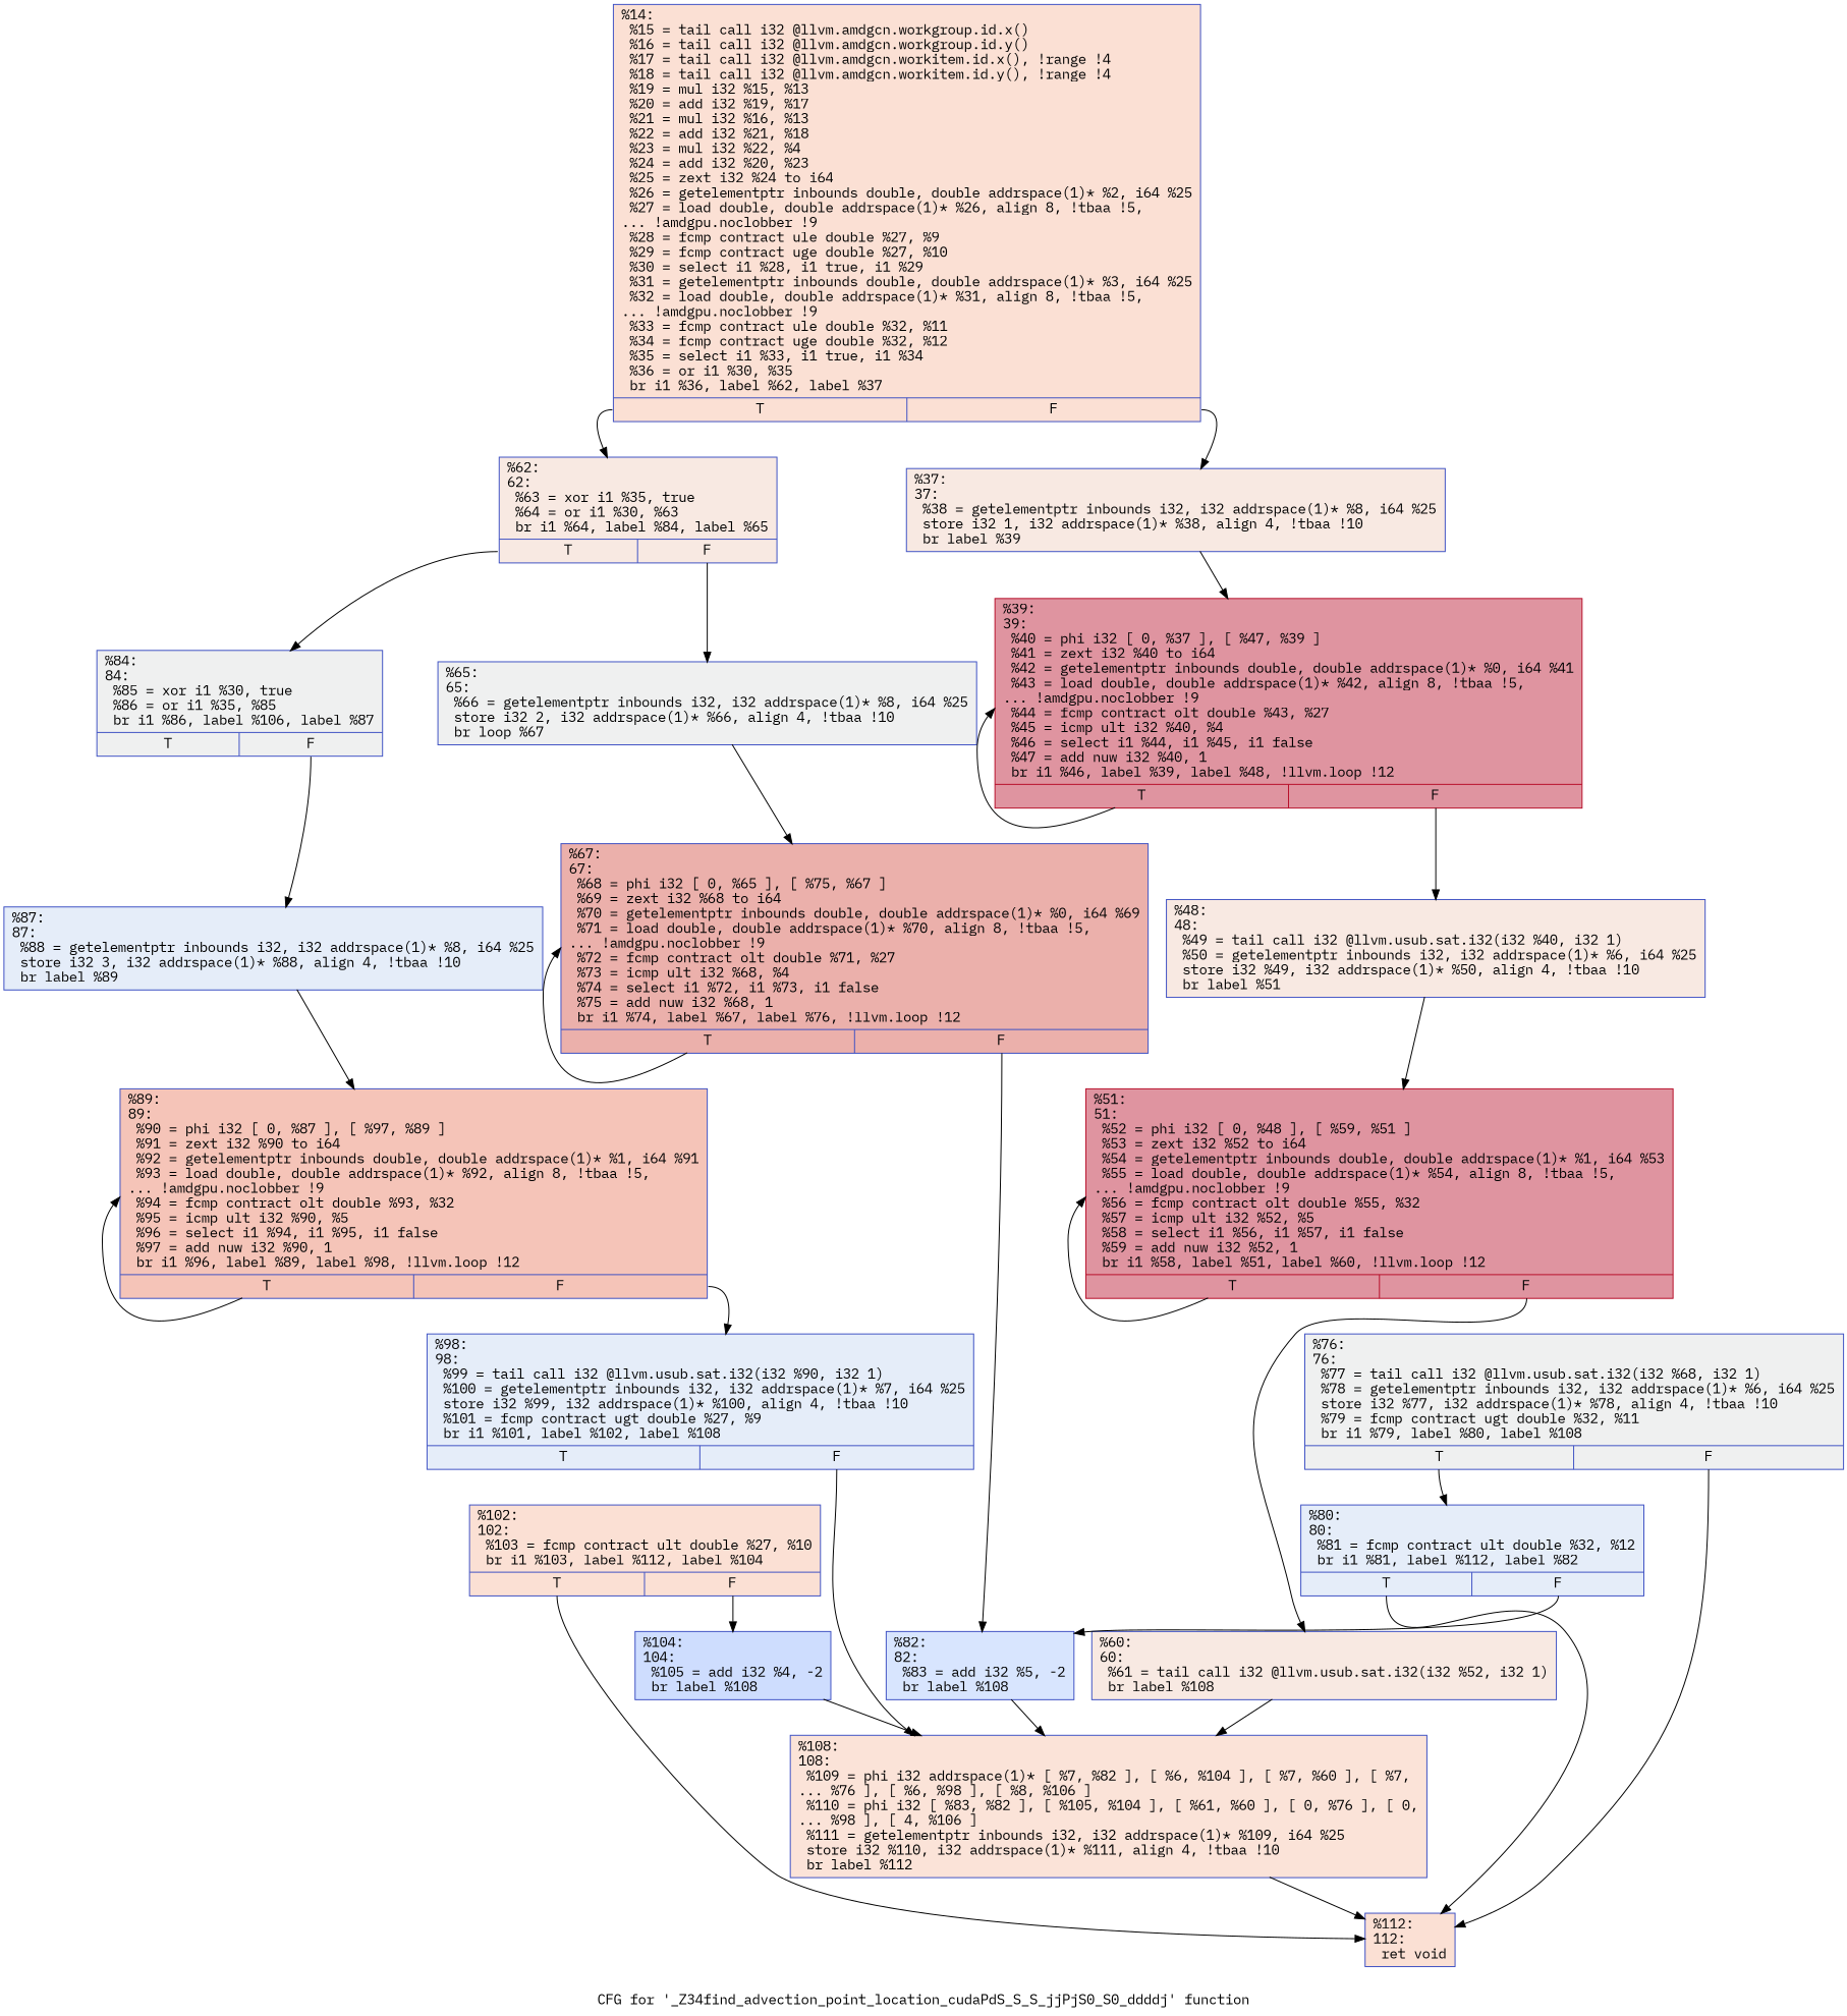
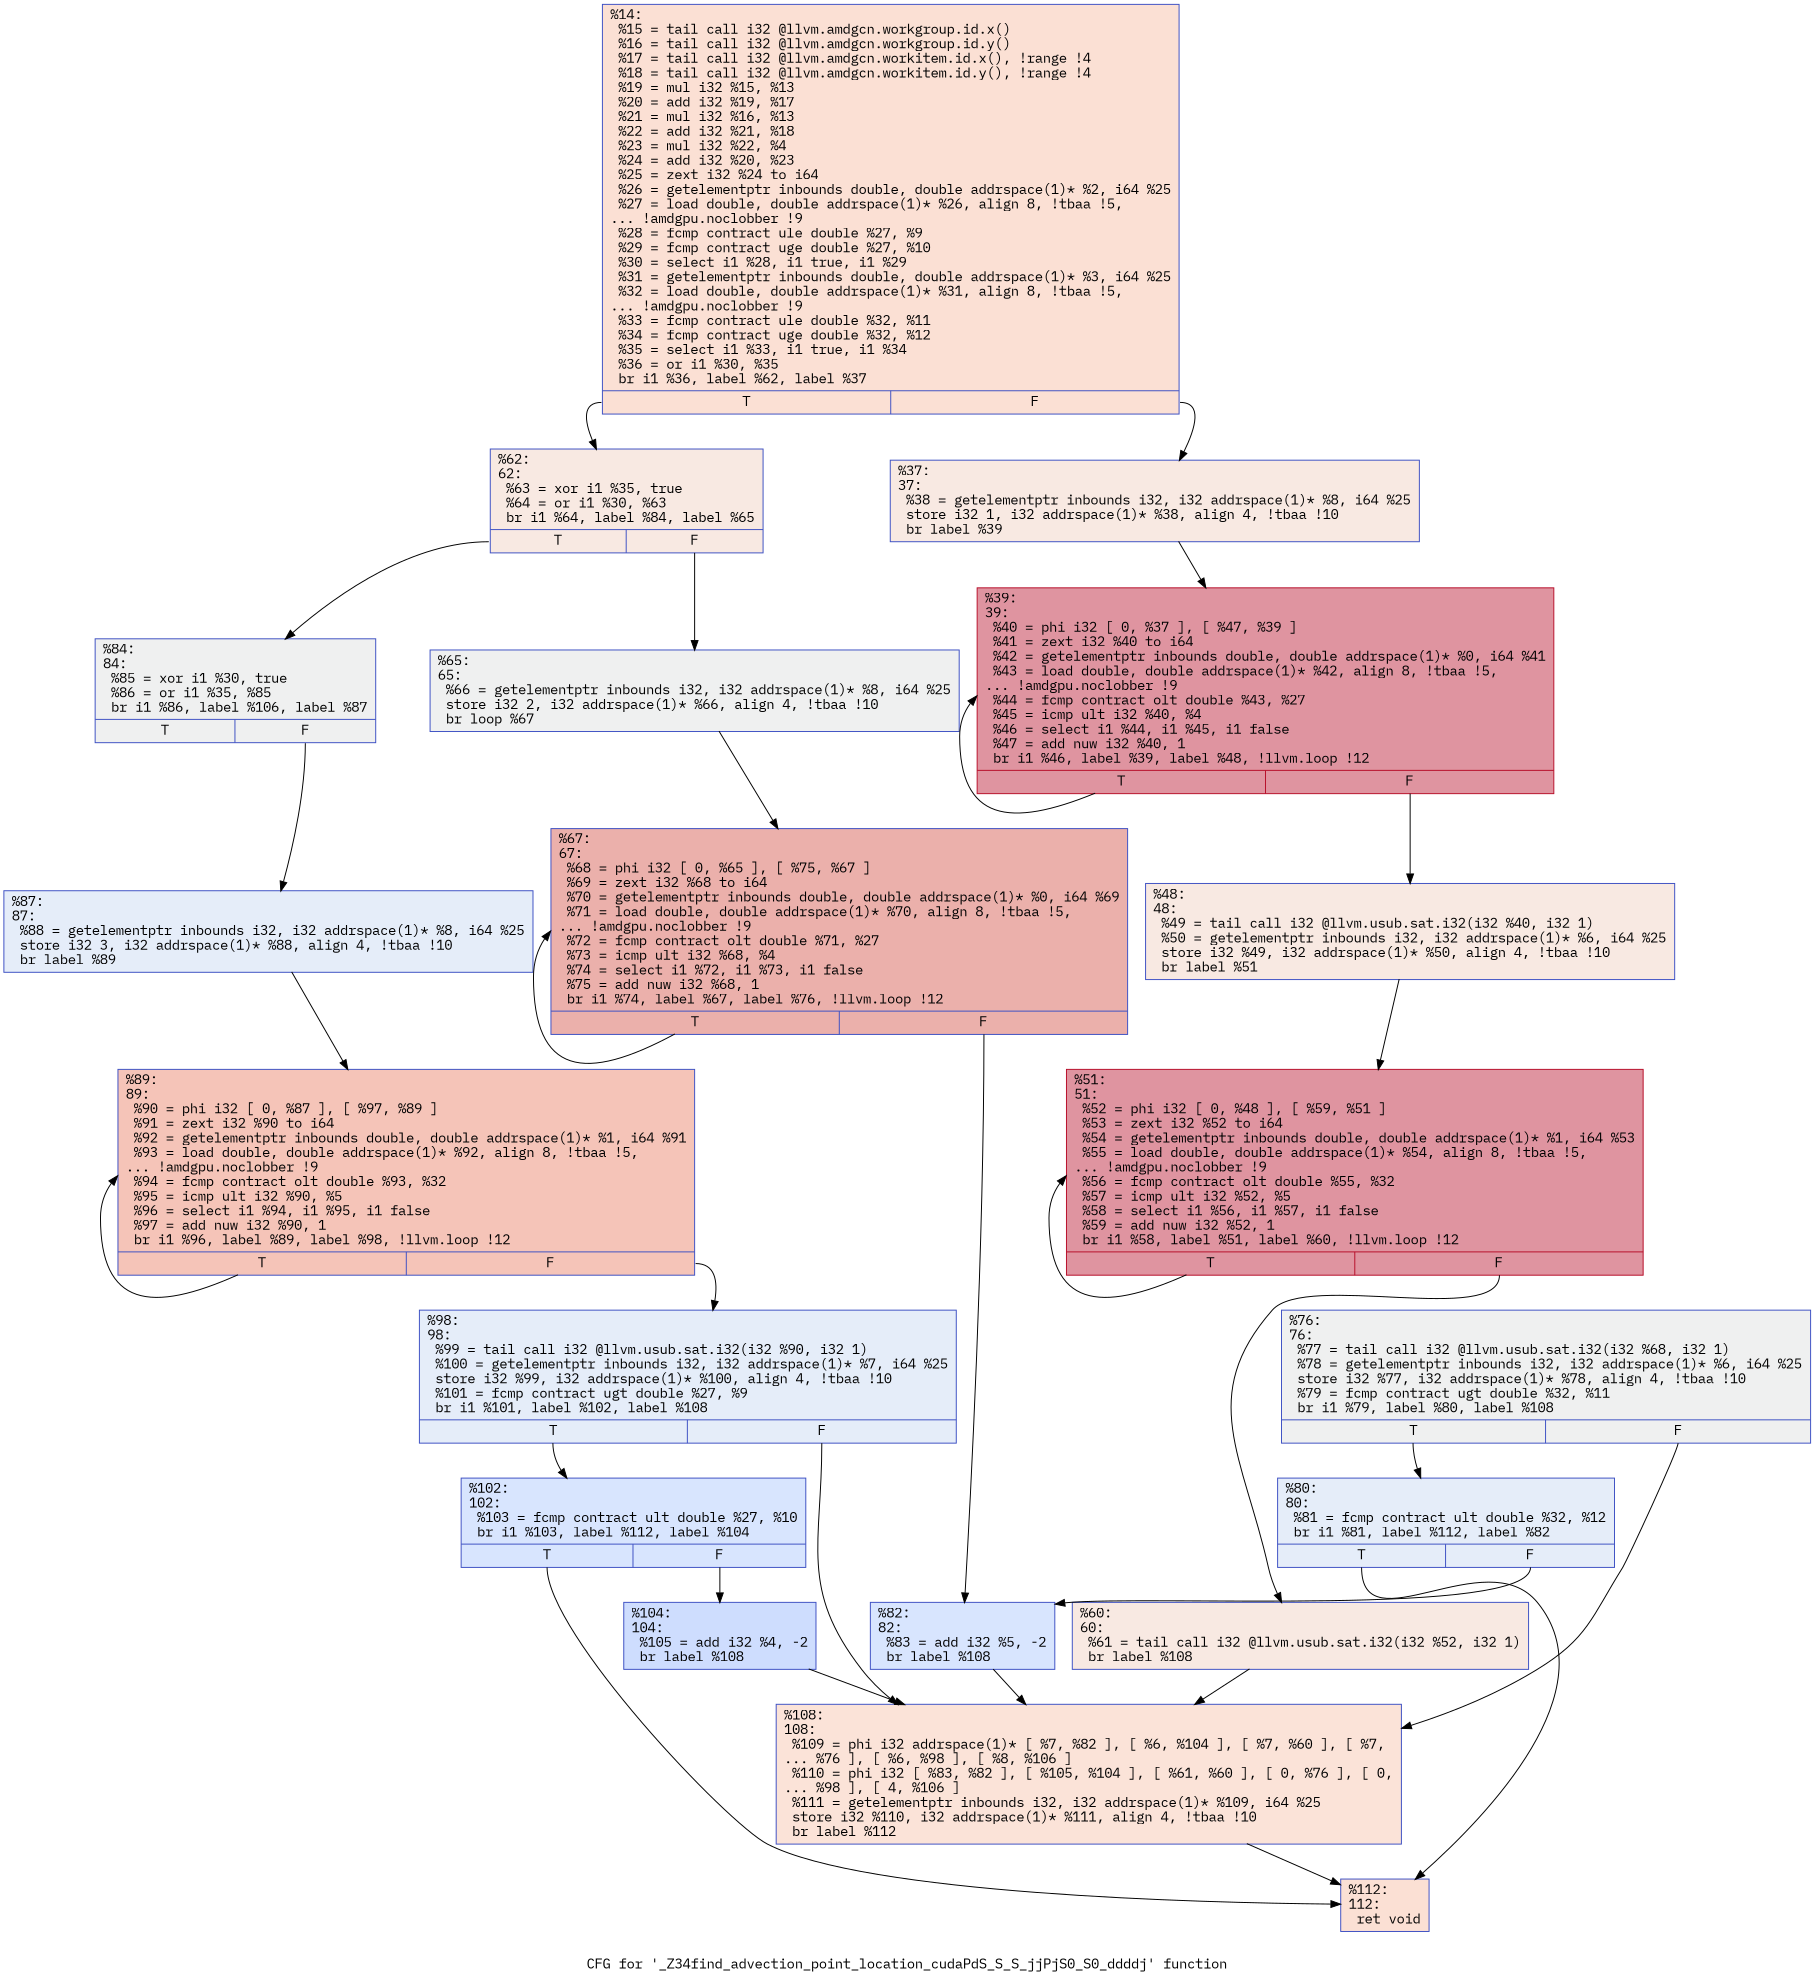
  digraph {
    fontname="IBM Plex Mono"
    label="CFG for '_Z34find_advection_point_location_cudaPdS_S_S_jjPjS0_S0_ddddj' function"
    node [color="#3d50c3ff" fillcolor="#efcebd70" fontname="IBM Plex Mono" shape=record style=filled]
    edge [fontname="IBM Plex Mono" tailport=s0]
    n1 [fillcolor="#f7b99e70" label="{%14:\l  %15 = tail call i32 @llvm.amdgcn.workgroup.id.x()\l  %16 = tail call i32 @llvm.amdgcn.workgroup.id.y()\l  %17 = tail call i32 @llvm.amdgcn.workitem.id.x(), !range !4\l  %18 = tail call i32 @llvm.amdgcn.workitem.id.y(), !range !4\l  %19 = mul i32 %15, %13\l  %20 = add i32 %19, %17\l  %21 = mul i32 %16, %13\l  %22 = add i32 %21, %18\l  %23 = mul i32 %22, %4\l  %24 = add i32 %20, %23\l  %25 = zext i32 %24 to i64\l  %26 = getelementptr inbounds double, double addrspace(1)* %2, i64 %25\l  %27 = load double, double addrspace(1)* %26, align 8, !tbaa !5,\l... !amdgpu.noclobber !9\l  %28 = fcmp contract ule double %27, %9\l  %29 = fcmp contract uge double %27, %10\l  %30 = select i1 %28, i1 true, i1 %29\l  %31 = getelementptr inbounds double, double addrspace(1)* %3, i64 %25\l  %32 = load double, double addrspace(1)* %31, align 8, !tbaa !5,\l... !amdgpu.noclobber !9\l  %33 = fcmp contract ule double %32, %11\l  %34 = fcmp contract uge double %32, %12\l  %35 = select i1 %33, i1 true, i1 %34\l  %36 = or i1 %30, %35\l  br i1 %36, label %62, label %37\l|{<s0>T|<s1>F}}"]
    n2 [label="{%62:\l62:                                               \l  %63 = xor i1 %35, true\l  %64 = or i1 %30, %63\l  br i1 %64, label %84, label %65\l|{<s0>T|<s1>F}}"]
    n3 [label="{%37:\l37:                                               \l  %38 = getelementptr inbounds i32, i32 addrspace(1)* %8, i64 %25\l  store i32 1, i32 addrspace(1)* %38, align 4, !tbaa !10\l  br label %39\l}"]
    n4 [fillcolor="#dbdcde70" label="{%84:\l84:                                               \l  %85 = xor i1 %30, true\l  %86 = or i1 %35, %85\l  br i1 %86, label %106, label %87\l|{<s0>T|<s1>F}}"]
    n5 [fillcolor="#dbdcde70" label="{%65:\l65:                                               \l  %66 = getelementptr inbounds i32, i32 addrspace(1)* %8, i64 %25\l  store i32 2, i32 addrspace(1)* %66, align 4, !tbaa !10\l  br loop %67\l}"]
    n6 [color="#b70d28ff" fillcolor="#b70d2870" label="{%39:\l39:                                               \l  %40 = phi i32 [ 0, %37 ], [ %47, %39 ]\l  %41 = zext i32 %40 to i64\l  %42 = getelementptr inbounds double, double addrspace(1)* %0, i64 %41\l  %43 = load double, double addrspace(1)* %42, align 8, !tbaa !5,\l... !amdgpu.noclobber !9\l  %44 = fcmp contract olt double %43, %27\l  %45 = icmp ult i32 %40, %4\l  %46 = select i1 %44, i1 %45, i1 false\l  %47 = add nuw i32 %40, 1\l  br i1 %46, label %39, label %48, !llvm.loop !12\l|{<s0>T|<s1>F}}"]
    n7 [fillcolor="#c5d6f270" label="{%87:\l87:                                               \l  %88 = getelementptr inbounds i32, i32 addrspace(1)* %8, i64 %25\l  store i32 3, i32 addrspace(1)* %88, align 4, !tbaa !10\l  br label %89\l}"]
    n8 [fillcolor="#d24b4070" label="{%67:\l67:                                               \l  %68 = phi i32 [ 0, %65 ], [ %75, %67 ]\l  %69 = zext i32 %68 to i64\l  %70 = getelementptr inbounds double, double addrspace(1)* %0, i64 %69\l  %71 = load double, double addrspace(1)* %70, align 8, !tbaa !5,\l... !amdgpu.noclobber !9\l  %72 = fcmp contract olt double %71, %27\l  %73 = icmp ult i32 %68, %4\l  %74 = select i1 %72, i1 %73, i1 false\l  %75 = add nuw i32 %68, 1\l  br i1 %74, label %67, label %76, !llvm.loop !12\l|{<s0>T|<s1>F}}"]
    n9 [label="{%48:\l48:                                               \l  %49 = tail call i32 @llvm.usub.sat.i32(i32 %40, i32 1)\l  %50 = getelementptr inbounds i32, i32 addrspace(1)* %6, i64 %25\l  store i32 %49, i32 addrspace(1)* %50, align 4, !tbaa !10\l  br label %51\l}"]
    n10 [color="#b70d28ff" fillcolor="#b70d2870" label="{%51:\l51:                                               \l  %52 = phi i32 [ 0, %48 ], [ %59, %51 ]\l  %53 = zext i32 %52 to i64\l  %54 = getelementptr inbounds double, double addrspace(1)* %1, i64 %53\l  %55 = load double, double addrspace(1)* %54, align 8, !tbaa !5,\l... !amdgpu.noclobber !9\l  %56 = fcmp contract olt double %55, %32\l  %57 = icmp ult i32 %52, %5\l  %58 = select i1 %56, i1 %57, i1 false\l  %59 = add nuw i32 %52, 1\l  br i1 %58, label %51, label %60, !llvm.loop !12\l|{<s0>T|<s1>F}}"]
    n11 [label="{%60:\l60:                                               \l  %61 = tail call i32 @llvm.usub.sat.i32(i32 %52, i32 1)\l  br label %108\l}"]
    n12 [fillcolor="#f6bfa670" label="{%108:\l108:                                              \l  %109 = phi i32 addrspace(1)* [ %7, %82 ], [ %6, %104 ], [ %7, %60 ], [ %7,\l... %76 ], [ %6, %98 ], [ %8, %106 ]\l  %110 = phi i32 [ %83, %82 ], [ %105, %104 ], [ %61, %60 ], [ 0, %76 ], [ 0,\l... %98 ], [ 4, %106 ]\l  %111 = getelementptr inbounds i32, i32 addrspace(1)* %109, i64 %25\l  store i32 %110, i32 addrspace(1)* %111, align 4, !tbaa !10\l  br label %112\l}"]
    n13 [fillcolor="#f7b99e70" label="{%112:\l112:                                              \l  ret void\l}"]
    n14 [fillcolor="#e97a5f70" label="{%89:\l89:                                               \l  %90 = phi i32 [ 0, %87 ], [ %97, %89 ]\l  %91 = zext i32 %90 to i64\l  %92 = getelementptr inbounds double, double addrspace(1)* %1, i64 %91\l  %93 = load double, double addrspace(1)* %92, align 8, !tbaa !5,\l... !amdgpu.noclobber !9\l  %94 = fcmp contract olt double %93, %32\l  %95 = icmp ult i32 %90, %5\l  %96 = select i1 %94, i1 %95, i1 false\l  %97 = add nuw i32 %90, 1\l  br i1 %96, label %89, label %98, !llvm.loop !12\l|{<s0>T|<s1>F}}"]
    n15 [fillcolor="#a7c5fe70" label="{%82:\l82:                                               \l  %83 = add i32 %5, -2\l  br label %108\l}"]
    n16 [fillcolor="#dbdcde70" label="{%76:\l76:                                               \l  %77 = tail call i32 @llvm.usub.sat.i32(i32 %68, i32 1)\l  %78 = getelementptr inbounds i32, i32 addrspace(1)* %6, i64 %25\l  store i32 %77, i32 addrspace(1)* %78, align 4, !tbaa !10\l  %79 = fcmp contract ugt double %32, %11\l  br i1 %79, label %80, label %108\l|{<s0>T|<s1>F}}"]
    n17 [fillcolor="#c5d6f270" label="{%80:\l80:                                               \l  %81 = fcmp contract ult double %32, %12\l  br i1 %81, label %112, label %82\l|{<s0>T|<s1>F}}"]
    n18 [fillcolor="#c5d6f270" label="{%98:\l98:                                               \l  %99 = tail call i32 @llvm.usub.sat.i32(i32 %90, i32 1)\l  %100 = getelementptr inbounds i32, i32 addrspace(1)* %7, i64 %25\l  store i32 %99, i32 addrspace(1)* %100, align 4, !tbaa !10\l  %101 = fcmp contract ugt double %27, %9\l  br i1 %101, label %102, label %108\l|{<s0>T|<s1>F}}"]
-   n19 [fillcolor="#f7b99e70" label="{%102:\l102:                                              \l  %103 = fcmp contract ult double %27, %10\l  br i1 %103, label %112, label %104\l|{<s0>T|<s1>F}}"]
+   n19 [fillcolor="#a7c5fe70" label="{%102:\l102:                                              \l  %103 = fcmp contract ult double %27, %10\l  br i1 %103, label %112, label %104\l|{<s0>T|<s1>F}}"]
    n20 [fillcolor="#8fb1fe70" label="{%104:\l104:                                              \l  %105 = add i32 %4, -2\l  br label %108\l}"]
    n1 -> n2
    n1 -> n3 [tailport=s1]
    n2 -> n4
    n2 -> n5 [tailport=s1]
    n3 -> n6
    n4 -> n7 [tailport=s1]
    n5 -> n8
    n6 -> n6
    n6 -> n9 [tailport=s1]
    n7 -> n14
    n8 -> n8
    n8 -> n15 [tailport=s1]
    n9 -> n10
    n10 -> n10
    n10 -> n11 [tailport=s1]
    n11 -> n12
    n12 -> n13
    n14 -> n14
    n14 -> n18 [tailport=s1]
    n15 -> n12
-   n16 -> n13 [tailport=s1]
+   n16 -> n12 [tailport=s1]
    n16 -> n17
    n17 -> n13
    n17 -> n15 [tailport=s1]
    n18 -> n12 [tailport=s1]
+   n18 -> n19
    n19 -> n13
    n19 -> n20 [tailport=s1]
    n20 -> n12
  }
